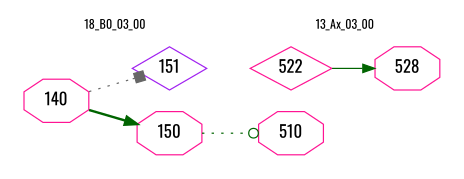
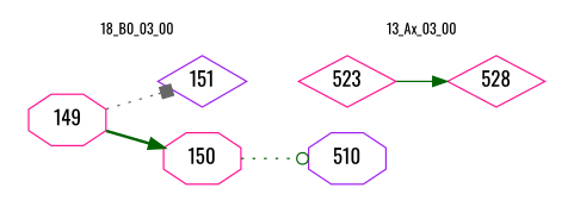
  digraph {
    fontname=Oswald
    rankdir=LR
    node [color=deeppink fontname=Oswald shape=diamond]
    edge [arrowhead=normal color=darkgreen fontname=Oswald style=dotted]
-   n1 [label=522]
-   n2 [label=510 shape=octagon]
-   n3 [label=528 shape=octagon]
-   n4 [label=140 shape=octagon]
+   n1 [label=523]
+   n2 [color=purple label=510 shape=octagon]
+   n3 [label=528]
+   n4 [label=149 shape=octagon]
    n5 [label=150 shape=octagon]
    n6 [color=purple label=151]
    subgraph cluster_1 {
      color=white
      fontsize=10
      label="13_Ax_03_00"
      n1
      n2
      n3
    }
    subgraph cluster_2 {
      color=white
      fontsize=10
      label="18_B0_03_00"
      n4
      n5
      n6
    }
    n1 -> n3 [style=solid]
    n4 -> n5 [style=bold]
    n4 -> n6 [arrowhead=box color=gray40]
    n5 -> n2 [arrowhead=odot]
  }
